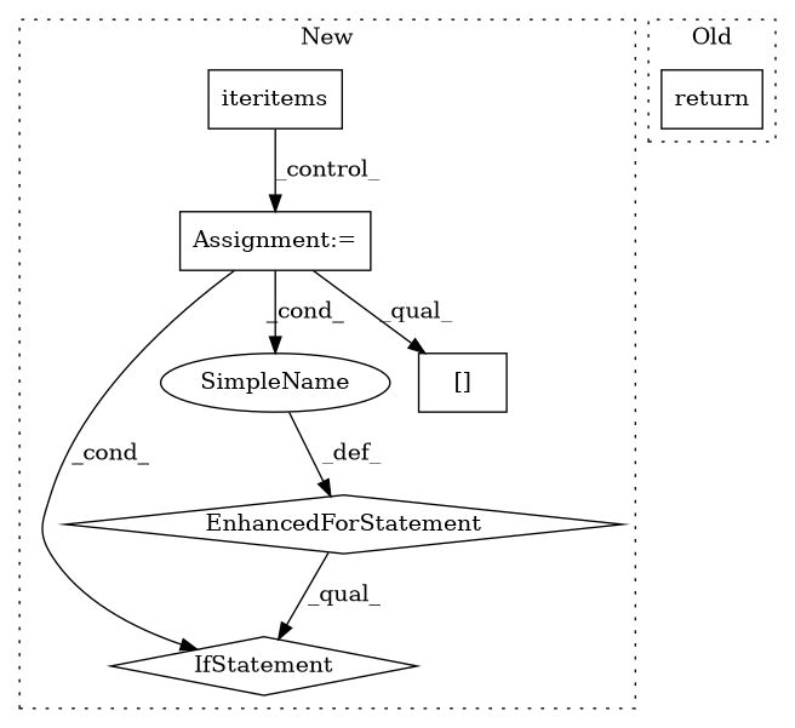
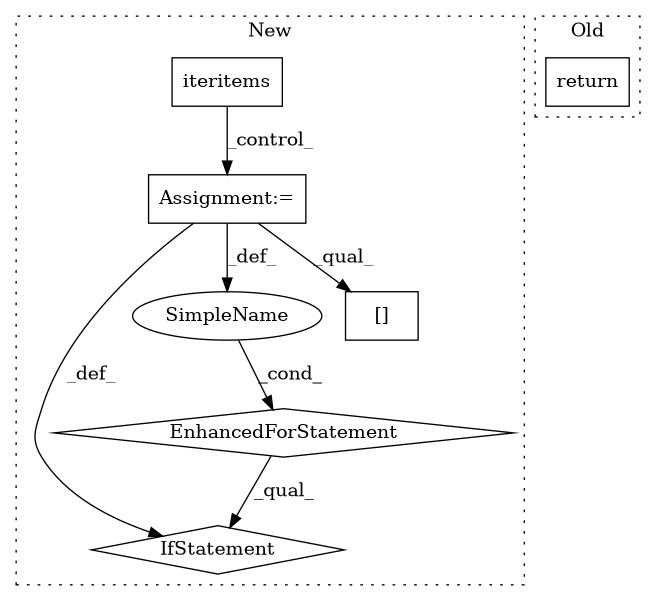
  digraph {
    node [l=11 s="1530,1644" shape=box]
    n1 [a=32 label=iteritems s=1633]
    n2 [a=7 l="71,2" label="Assignment:="]
    n3 [a=70 l="71,2" label=EnhancedForStatement shape=diamond]
    n4 [a=25 l="4,2" label=IfStatement s="1654,1678" shape=diamond]
    n5 [a=42 label=SimpleName s=1605 shape=ellipse]
    n6 [a=2 l="11,1" label="[]" s="1907,1925"]
    n7 [a=41 l=7 label=return s=765]
    subgraph cluster_1 {
      label=New
      style=dotted
      n1
      n2
      n3
      n4
      n5
      n6
    }
    subgraph cluster_2 {
      label=Old
      style=dotted
      n7
    }
    n1 -> n2 [label=_control_]
-   n2 -> n4 [label=_cond_]
-   n2 -> n5 [label=_cond_]
+   n2 -> n4 [label=_def_]
+   n2 -> n5 [label=_def_]
    n2 -> n6 [label=_qual_]
    n3 -> n4 [label=_qual_]
-   n5 -> n3 [label=_def_]
+   n5 -> n3 [label=_cond_]
  }
